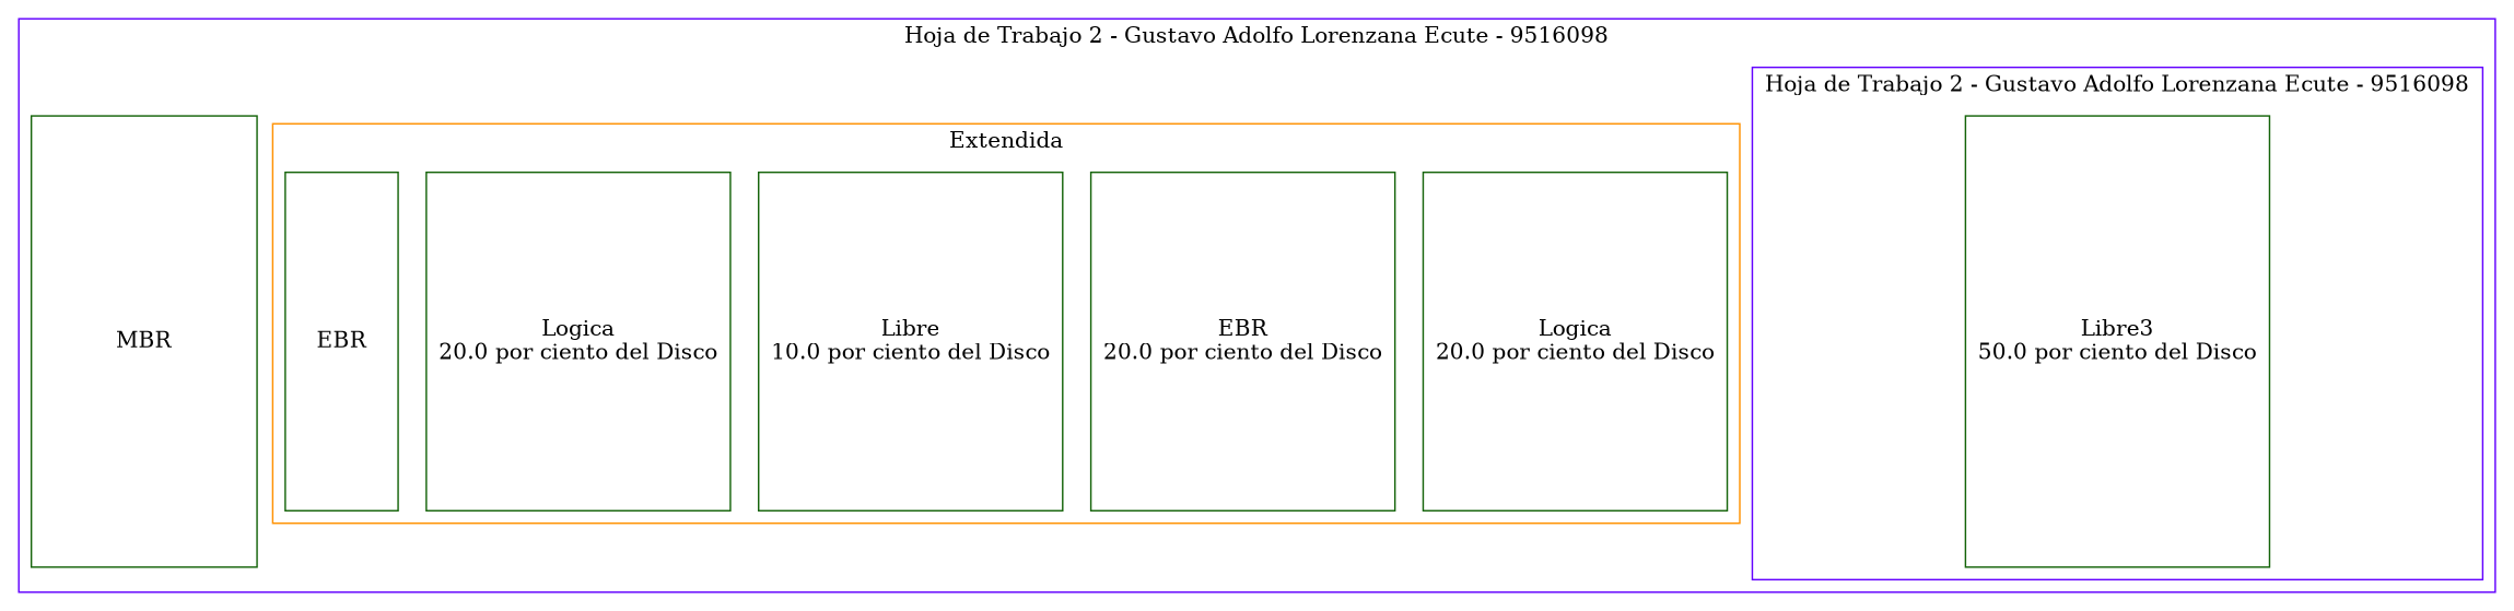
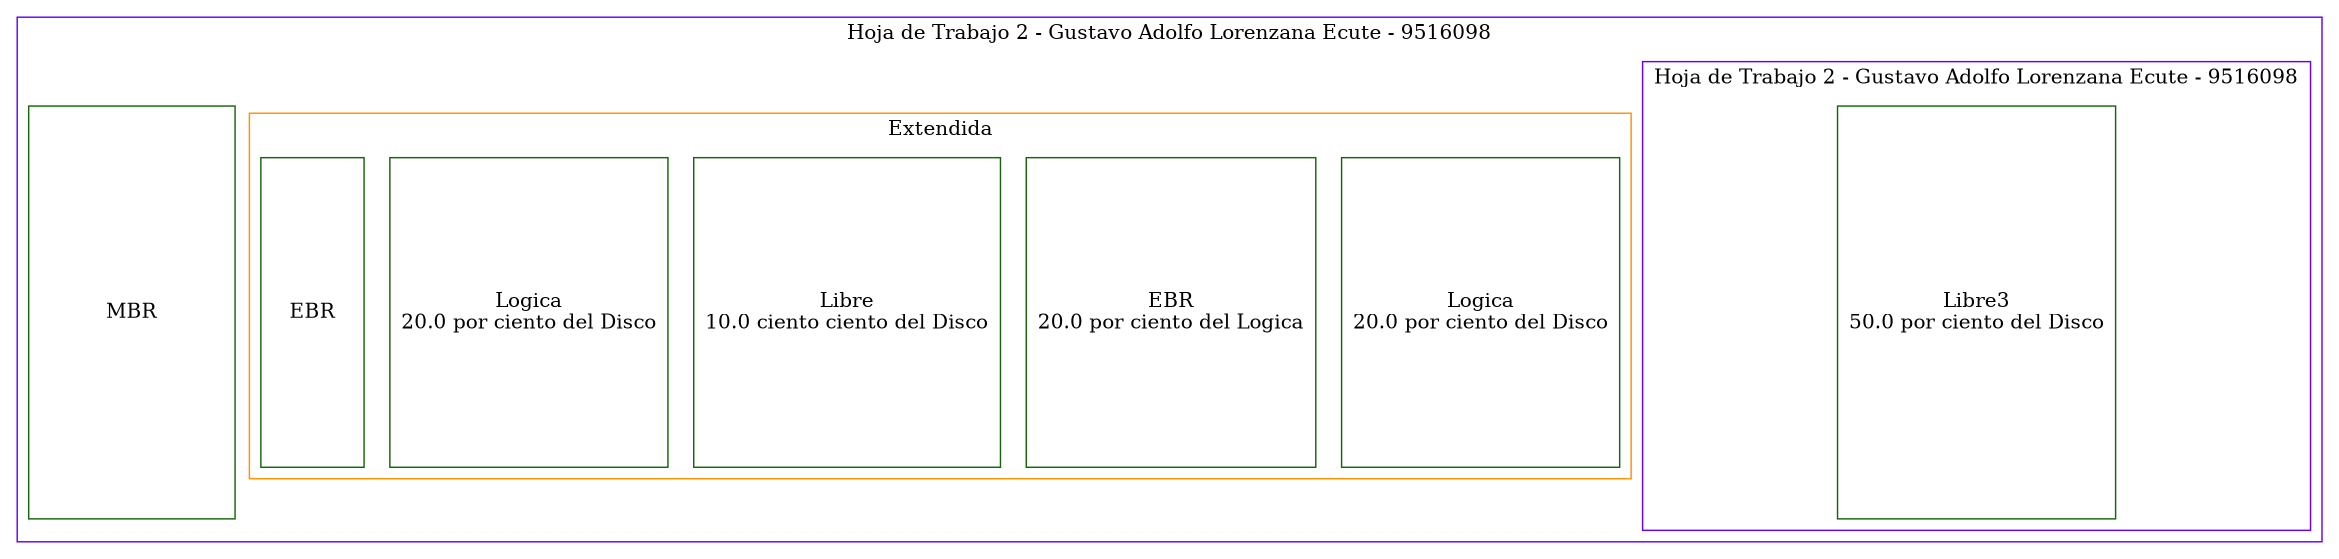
  digraph {
    node [color="#15640a" fillcolor=white shape=box style=filled]
    n1 [height=4 label="Libre3\n50.0 por ciento del Disco" width=2]
    n2 [height=3 label="Logica\n20.0 por ciento del Disco" width=2]
-   n3 [height=3 label="EBR\n20.0 por ciento del Disco" width=1]
-   n4 [height=3 label="Libre\n10.0 por ciento del Disco" width=2]
+   n3 [height=3 label="EBR\n20.0 por ciento del Logica" width=1]
+   n4 [height=3 label="Libre\n10.0 ciento ciento del Disco" width=2]
    n5 [height=3 label="Logica\n20.0 por ciento del Disco" width=2]
    n6 [height=3 label=EBR width=1]
    n7 [height=4 label=MBR width=2]
    subgraph cluster_1 {
      color="#6200ff"
      label="Hoja de Trabajo 2 - Gustavo Adolfo Lorenzana Ecute - 9516098"
      subgraph cluster_2 {
        color="#6200ff"
        n1
      }
      subgraph cluster_3 {
        color="#ff9100"
        label=Extendida
        n2
        n3
        n4
        n5
        n6
      }
      subgraph sub_4 {
        color="#6200ff"
        label="Hoja de Trabajo 2 - Gustavo Adolfo Lorenzana Ecute - 9516098"
        n7
      }
    }
  }
